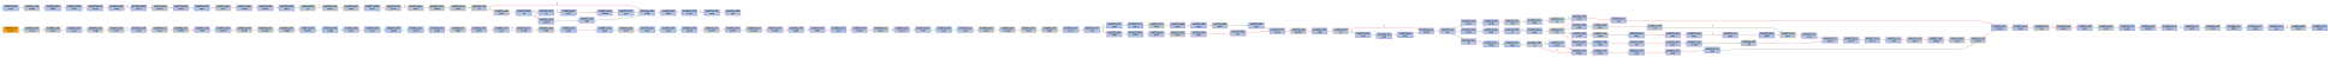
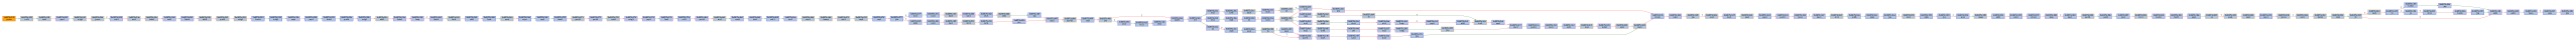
  strict digraph {
    fontname="IBM Plex Mono"
    rankdir=LR
    node [color=purple fillcolor=lightsteelblue fontname="IBM Plex Mono" shape=rectangle style=filled]
    edge [arrowhead=onormal color=red fontname="IBM Plex Mono"]
    n1 [color=darkorange label="0x0075c252\npushl"]
    n2 [color=darkorange label="0x0075c253\nxchgl"]
    n3 [color=blue label="0x0075c254\nlodsl"]
    n4 [color=blue label="0x0075c255\nxchgl"]
    n5 [label="0x0075c3e4\npushl"]
    n6 [label="0x0075c3e5\njecxz"]
    n7 [label="0x0075c3e7\nmovb"]
    n8 [color=darkorange label="0x0075c3e9\nincl"]
    n9 [color=darkorange label="0x0075c24c\nlodsl"]
    n10 [label="0x0075c24d\nsubl"]
    n11 [label="0x0075c24f\nlodsl"]
    n12 [color=darkorange label="0x0075c250\naddl"]
    n13 [label="0x0075c3ea\naddb"]
    n14 [color=blue label="0x0075c3ec\ncmpb"]
    n15 [color=blue label="0x0075c3fd\nsubl"]
    n16 [color=blue label="0x0075c3ff\nstosl"]
    n17 [label="0x0075c400\nloop"]
    n18 [color=blue label="0x0075c402\nmovl"]
    n19 [color=blue label="0x0075c26d\nrepz"]
    n20 [color=blue label="0x0075c26f\npopl"]
    n21 [color=blue label="0x0075c270\nlodsl"]
    n22 [color=darkorange label="0x0075c271\npushl"]
    n23 [label="0x0075c2d0\nxorl"]
    n24 [label="0x0075c2d2\njmp"]
    n25 [color=blue label="0x0075c3d5\nstosb"]
    n26 [label="0x0075c3d6\ncmpl"]
    n27 [label="0x0075c256\nrepz"]
    n28 [color=blue label="0x0075c258\npopl"]
    n29 [color=blue label="0x0075c259\nlodsl"]
    n30 [label="0x0075c3c7\nmovl"]
    n31 [color=blue label="0x0075c3ca\npushl"]
    n32 [label="0x0075c3cb\nmovl"]
    n33 [label="0x0075c3cd\nsubl"]
    n34 [color=blue label="0x0075c47c\nxorl"]
    n35 [color=darkorange label="0x0075c47e\nmovb"]
    n36 [label="0x0075c480\nsubl"]
    n37 [color=blue label="0x0075c482\nshrl"]
    n38 [color=darkorange label="0x0075c3e2\npopl"]
    n39 [color=blue label="0x0075c3e3\npopl"]
    n40 [color=blue label="0x0075c268\nleal"]
    n41 [color=darkorange label="0x0075c26b\nmovb"]
    n42 [color=darkorange label="0x0075c329\njmp"]
    n43 [color=blue label="0x0075c2f7\nsubl"]
    n44 [label="0x0075c2fa\nmovb"]
    n45 [color=blue label="0x0075c2fc\njmp"]
    n46 [color=darkorange label="0x0075c3d3\nmovb"]
    n47 [color=blue label="0x0075c25a\npushl"]
    n48 [color=blue label="0x0075c25b\nxchgl"]
    n49 [label="0x0075c40b\nlodsl"]
    n50 [label="0x0075c40c\ntestl"]
    n51 [color=blue label="0x0075c40e\npopl"]
    n52 [color=darkorange label="0x0075c40f\nje"]
    n53 [color=blue label="0x0075c3ee\njae"]
    n54 [color=darkorange label="0x0075c3f0\nmovl"]
    n55 [color=blue label="0x0075c3f2\ncmpb"]
+   n56 [color=blue label="0x0075c3f4\njne"]
    n57 [color=darkorange label="0x0075c3d9\njae"]
    n58 [color=darkorange label="0x0075c3de\npopl"]
    n59 [color=darkorange label="0x0075c474\ncmpl"]
    n60 [color=blue label="0x0075c476\npopl"]
    n61 [color=blue label="0x0075c477\njbe"]
    n62 [color=blue label="0x0075c479\nmovl"]
    n63 [label="0x0075c489\naddl"]
    n64 [label="0x0075c25e\nlodsl"]
    n65 [label="0x0075c25f\nloop"]
    n66 [label="0x0075c261\nlodsl"]
    n67 [color=darkorange label="0x0075c262\nleal"]
    n68 [label="0x0075c406\npushl"]
    n69 [color=blue label="0x0075c407\nmovl"]
    n70 [color=darkorange label="0x0075c40a\nincl"]
    n71 [color=darkorange label="0x0075c241\nxorl"]
    n72 [label="0x0075c243\npopl"]
    n73 [color=darkorange label="0x0075c244\nxchgl"]
    n74 [color=darkorange label="0x0075c246\njecxz"]
    n75 [color=darkorange label="0x0075c3cf\nrepz"]
    n76 [label="0x0075c3d1\nlodsb"]
    n77 [color=darkorange label="0x0075c3d2\npopl"]
    n78 [label="0x0075c4dd\nret"]
    n79 [label="0x0075c327\npopl"]
    n80 [label="0x0075c328\nxchgl"]
    n81 [color=darkorange label="0x0075c433\npopl"]
    n82 [color=darkorange label="0x0075c434\npopl"]
    n83 [color=blue label="0x0075c435\nmovl"]
    n84 [color=darkorange label="0x0075c438\njecxz"]
    n85 [color=darkorange label="0x0075c25c\naddl"]
    n86 [color=darkorange label="0x0075c24a\nmovl"]
    n87 [color=blue label="0x0075c3f6\nmovb"]
    n88 [label="0x0075c4b6\ncmpl"]
    n89 [color=blue label="0x0075c4b8\njb"]
    n90 [color=blue label="0x0075c4ba\nsubl"]
    n91 [color=darkorange label="0x0075c4bc\nret"]
    n92 [color=blue label="0x0075c265\naddl"]
    n93 [color=darkorange label="0x0075c233\ncall"]
    n94 [color=darkorange label="0x0075c2f0\njb"]
    n95 [color=blue label="0x0075c2f2\nmovb"]
    n96 [label="0x0075c2f4\npushl"]
    n97 [label="0x0075c2f5\nmovl"]
    n98 [color=darkorange label="0x0075c405\npushl"]
    n99 [label="0x0075c3df\nmovl"]
    n100 [color=darkorange label="0x0075c362\nmovl"]
    n101 [color=darkorange label="0x0075c364\njb"]
    n102 [color=darkorange label="0x0075c3c5\nincl"]
    n103 [label="0x0075c3c6\npopl"]
    n104 [color=blue label="0x0075c27a\ncall"]
    n105 [label="0x0075c460\npushl"]
    n106 [color=darkorange label="0x0075c461\nmovl"]
    n107 [label="0x0075c464\npushl"]
    n108 [label="0x0075c497\npopl"]
    n109 [color=darkorange label="0x0075c498\npushfl"]
    n110 [color=blue label="0x0075c499\ncmpb"]
    n111 [color=darkorange label="0x0075c49d\njne"]
    n112 [label="0x0075c2ea\njb"]
    n113 [color=blue label="0x0075c2ec\ncmpb"]
    n114 [color=blue label="0x0075c2ee\nmovb"]
    n115 [label="0x0075c46a\nmovl"]
    n116 [color=darkorange label="0x0075c46d\nmovl"]
    n117 [color=darkorange label="0x0075c46f\nbswap"]
    n118 [color=darkorange label="0x0075c471\nsubl"]
    n119 [label="0x0075c49f\nincl"]
    n120 [color=blue label="0x0075c4a2\nshll"]
    n121 [color=blue label="0x0075c4a6\nshll"]
    n122 [label="0x0075c4aa\npopfl"]
    n123 [label="0x0075c248\nsubl"]
    n124 [label="0x0075c465\nshrl"]
    n125 [color=blue label="0x0075c468\nmull"]
    n126 [color=blue label="0x0075c451\nje"]
    n127 [color=blue label="0x0075c453\nshll"]
    n128 [label="0x0075c456\nlodsb"]
    n129 [color=blue label="0x0075c457\njmp"]
    n130 [color=darkorange label="0x0075c2bc\nadcb"]
    n131 [label="0x0075c2be\nshrb"]
    n132 [color=darkorange label="0x0075c2c0\nje"]
    n133 [label="0x0075c4da\npopl"]
    n134 [label="0x0075c3b9\nxorl"]
    n135 [label="0x0075c360\ncmpb"]
    n136 [color=blue label="0x0075c4db\naddl"]
    n137 [color=darkorange label="0x0075c3bb\npopl"]
    n138 [color=darkorange label="0x0075c43a\nxorl"]
    n139 [color=darkorange label="0x0075c43c\nlodsb"]
    n140 [label="0x0075c3c2\npopl"]
    n141 [color=blue label="0x0075c3c3\naddl"]
    n142 [color=darkorange label="0x0075c485\naddl"]
    n143 [color=blue label="0x0075c48c\nsubl"]
    n144 [fillcolor=orange label="0x0075c232\npusha"]
    n145 [color=blue label="0x0075c487\njmp"]
    n146 [color=blue label="0x0075c3bc\nshrl"]
    n147 [label="0x0075c3be\nadcl"]
    n148 [color=darkorange label="0x0075c491\nshrl"]
    n149 [label="0x0075c494\nsubl"]
    n150 [label="0x0075c496\nstc"]
    n151 [label="0x0075c441\naddl"]
    n152 [label="0x0075c443\naddl"]
    n153 [color=blue label="0x0075c445\nloop"]
    n154 [color=blue label="0x0075c447\npopa"]
    n155 [label="0x0075c448\njmp"]
    n156 [color=darkorange label="0x0075c43f\njb"]
    n157 [color=darkorange label="0x0075c44d\nsubb"]
    n158 [color=blue label="0x0075c44f\njb"]
    n159 [color=blue label="0x0075c459\nlodsw"]
    n160 [color=darkorange label="0x0075c3f8\nbswap"]
    n161 [color=blue label="0x0075c3fa\naddl"]
    n162 [label="0x0075c3c0\nloop"]
    n163 [label="0x0075c48f\nmovl"]
    n164 [label="0x0075c275\npopl"]
    n165 [label="0x0075c276\nleal"]
    n166 [label="0x0075c45b\njmp"]
    n167 [color=darkorange label="0x0075c43d\ncmpb"]
    n168 [label="0x0075c2ba\npopl"]
    n169 [color=blue label="0x0075c2bb\nlahf"]
    n170 [label="0x0075c4ab\nret"]
    n171 [color=blue label="0x0075c4b4\nadcl"]
    n172 [label="0x0075c272\npushl"]
    n173 [color=darkorange label="0x0075c273\npushl"]
    n174 [label="0x0075c274\nxchgl"]
    n1 -> n2 [arrowhead=odot color=brown]
    n2 -> n3
    n3 -> n4 [arrowhead=odot color=darkgreen]
    n4 -> n27 [color=darkgreen]
    n5 -> n6
    n6 -> n7 [arrowhead=odot color=brown label=F]
    n7 -> n8 [arrowhead=odot color=darkgreen]
    n8 -> n13 [arrowhead=odot color=darkgreen]
    n9 -> n10
    n10 -> n11 [color=darkgreen]
    n11 -> n12 [color=brown]
    n12 -> n1 [arrowhead=odot]
    n13 -> n14 [color=darkgreen]
    n14 -> n53 [arrowhead=odot color=brown]
    n15 -> n16 [arrowhead=odot]
    n16 -> n17 [arrowhead=odot]
    n17 -> n18 [arrowhead=odot label=F]
    n18 -> n98 [color=brown]
    n19 -> n20 [color=darkgreen]
    n20 -> n21 [color=darkgreen]
    n21 -> n22 [arrowhead=odot]
    n22 -> n172
    n23 -> n24 [arrowhead=odot]
    n24 -> n25 [arrowhead=odot]
    n25 -> n26
    n26 -> n57 [arrowhead=odot]
    n27 -> n28 [arrowhead=odot color=brown]
    n28 -> n29 [color=darkgreen]
    n29 -> n47 [arrowhead=odot color=darkgreen]
    n30 -> n31 [arrowhead=odot color=brown]
    n31 -> n32 [color=brown]
    n32 -> n33 [arrowhead=odot color=darkgreen]
    n33 -> n75 [arrowhead=odot]
    n34 -> n35 [arrowhead=odot color=brown]
    n35 -> n36
    n36 -> n37
    n37 -> n142 [color=brown]
    n38 -> n39 [color=brown]
    n39 -> n5
    n40 -> n41 [arrowhead=odot color=darkgreen]
    n41 -> n19
    n42 -> n30 [color=brown]
    n43 -> n44 [arrowhead=odot]
    n44 -> n45 [color=brown]
    n45 -> n46 [arrowhead=odot color=darkgreen]
    n46 -> n25
    n47 -> n48 [color=brown]
    n48 -> n85
    n49 -> n50 [color=brown]
    n50 -> n51 [arrowhead=odot]
    n51 -> n52 [arrowhead=odot color=darkgreen]
    n52 -> n81 [arrowhead=odot label=T]
    n53 -> n54 [arrowhead=odot label=F]
    n54 -> n55 [color=brown]
+   n55 -> n56 [color=brown]
+   n56 -> n87 [color=brown label=F]
    n57 -> n58 [arrowhead=odot label=T]
    n58 -> n99 [arrowhead=odot]
    n59 -> n60 [arrowhead=odot color=brown]
    n60 -> n61
    n61 -> n62 [arrowhead=odot color=brown label=F]
    n61 -> n63 [color=brown label=T]
    n62 -> n34 [arrowhead=odot color=darkgreen]
    n63 -> n143 [color=brown]
    n64 -> n65
    n65 -> n66 [arrowhead=odot label=F]
    n66 -> n67 [arrowhead=odot color=darkgreen]
    n67 -> n92 [arrowhead=odot color=brown]
    n68 -> n69 [color=darkgreen]
    n69 -> n70
    n70 -> n49
    n71 -> n72 [arrowhead=odot]
    n72 -> n73 [arrowhead=odot color=darkgreen]
    n73 -> n74 [arrowhead=odot]
    n74 -> n123 [arrowhead=odot color=darkgreen label=F]
    n75 -> n76
    n76 -> n77 [arrowhead=odot]
    n77 -> n46 [color=brown]
    n78 -> n79 [arrowhead=odot]
    n79 -> n80 [color=brown]
    n80 -> n42 [color=darkgreen]
    n81 -> n82 [arrowhead=odot]
    n82 -> n83 [arrowhead=odot color=brown]
    n83 -> n84
    n84 -> n138 [arrowhead=odot color=brown label=F]
    n85 -> n64 [arrowhead=odot]
    n86 -> n9 [arrowhead=odot color=brown]
    n87 -> n160 [color=darkgreen]
    n88 -> n89
    n89 -> n90 [arrowhead=odot label=F]
    n90 -> n91 [arrowhead=odot]
    n91 -> n23
    n91 -> n133
    n91 -> n134 [color=darkgreen]
    n91 -> n135 [arrowhead=odot color=darkgreen]
    n92 -> n40
    n93 -> n71 [color=darkgreen]
    n94 -> n95 [color=darkgreen label=F]
    n94 -> n96 [label=T]
    n95 -> n96
    n96 -> n97 [color=brown]
    n97 -> n43 [arrowhead=odot color=brown]
    n98 -> n68 [color=darkgreen]
    n99 -> n38 [color=darkgreen]
    n100 -> n101 [color=brown]
    n101 -> n102 [color=darkgreen label=T]
    n102 -> n103 [arrowhead=odot]
    n103 -> n30
    n104 -> n105 [arrowhead=odot]
    n105 -> n106
    n106 -> n107 [color=darkgreen]
    n107 -> n124 [arrowhead=odot color=darkgreen]
    n108 -> n109
    n109 -> n110
    n110 -> n111
    n111 -> n119 [arrowhead=odot color=darkgreen label=F]
    n111 -> n122 [arrowhead=odot label=T]
    n112 -> n113 [label=F]
    n113 -> n114 [color=darkgreen]
    n114 -> n94 [arrowhead=odot color=darkgreen]
    n115 -> n116 [arrowhead=odot color=darkgreen]
    n116 -> n117 [arrowhead=odot color=darkgreen]
    n117 -> n118 [color=brown]
    n118 -> n59 [arrowhead=odot color=darkgreen]
    n119 -> n120 [arrowhead=odot color=darkgreen]
    n120 -> n121
    n121 -> n122 [color=brown]
    n122 -> n170 [color=brown]
    n123 -> n86 [arrowhead=odot]
    n124 -> n125 [color=darkgreen]
    n125 -> n115 [color=darkgreen]
    n126 -> n127 [label=T]
    n127 -> n128 [color=brown]
    n128 -> n129 [arrowhead=odot]
    n129 -> n151 [color=darkgreen]
    n130 -> n131 [color=darkgreen]
    n131 -> n132 [color=brown]
    n132 -> n23 [color=darkgreen label=T]
    n133 -> n136 [arrowhead=odot color=darkgreen]
    n134 -> n137 [color=brown]
    n135 -> n100 [color=darkgreen]
    n136 -> n78 [arrowhead=odot color=brown]
    n137 -> n146 [color=darkgreen]
    n138 -> n139 [arrowhead=odot color=brown]
    n139 -> n167 [color=darkgreen]
    n140 -> n141 [arrowhead=odot color=brown]
    n141 -> n102
    n142 -> n145 [color=darkgreen]
    n143 -> n163 [arrowhead=odot]
    n144 -> n93 [color=darkgreen]
    n145 -> n108 [color=brown]
    n146 -> n147
    n147 -> n162 [arrowhead=odot color=brown]
    n148 -> n149 [arrowhead=odot color=brown]
    n149 -> n150 [arrowhead=odot]
    n150 -> n108
    n151 -> n152 [color=brown]
    n152 -> n153 [arrowhead=odot color=brown]
    n153 -> n154 [arrowhead=odot color=brown label=F]
    n154 -> n155 [arrowhead=odot]
    n156 -> n151 [label=F]
    n156 -> n157 [color=brown label=T]
    n157 -> n158 [arrowhead=odot]
    n158 -> n126 [color=brown label=F]
    n158 -> n159 [color=brown label=T]
    n159 -> n166 [color=darkgreen]
    n160 -> n161 [arrowhead=odot color=brown]
    n161 -> n15
    n162 -> n140 [arrowhead=odot label=F]
    n163 -> n148 [arrowhead=odot]
    n164 -> n165 [color=darkgreen]
    n165 -> n104
    n166 -> n151 [color=darkgreen]
    n167 -> n156 [color=darkgreen]
    n168 -> n169 [color=brown]
    n169 -> n130 [arrowhead=odot]
    n170 -> n112 [arrowhead=odot color=darkgreen]
    n170 -> n168 [color=darkgreen]
    n170 -> n171 [color=brown]
    n171 -> n88 [color=darkgreen]
    n172 -> n173 [arrowhead=odot color=darkgreen]
    n173 -> n174
    n174 -> n164 [arrowhead=odot]
  }
